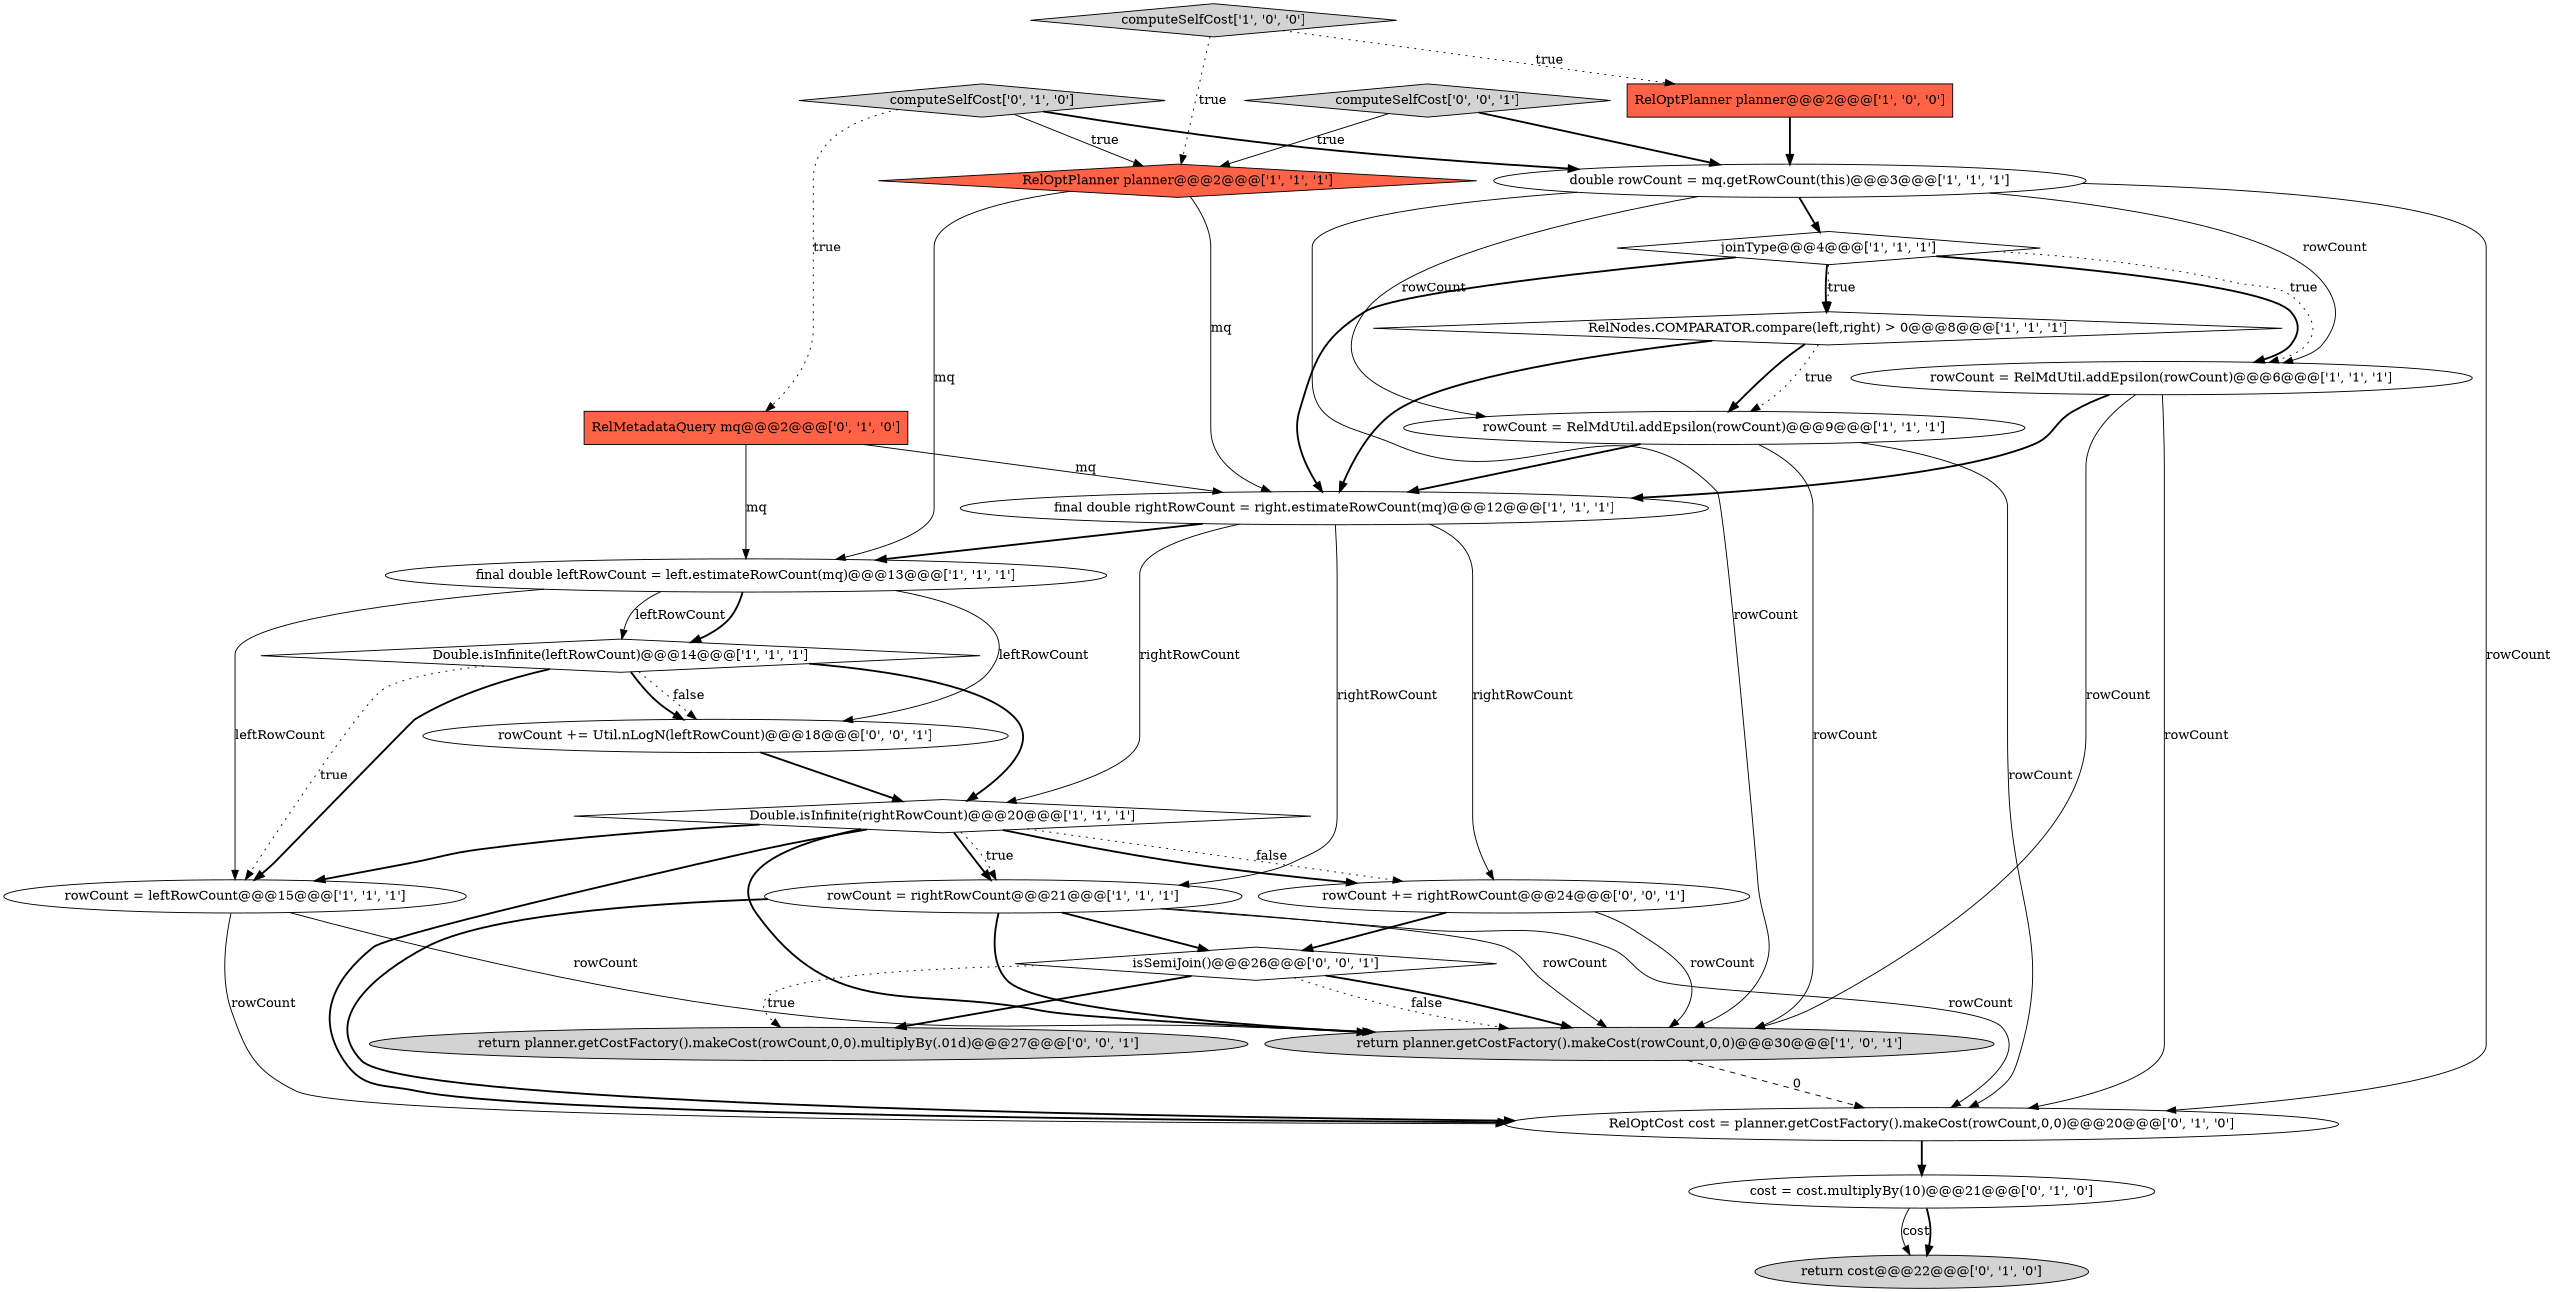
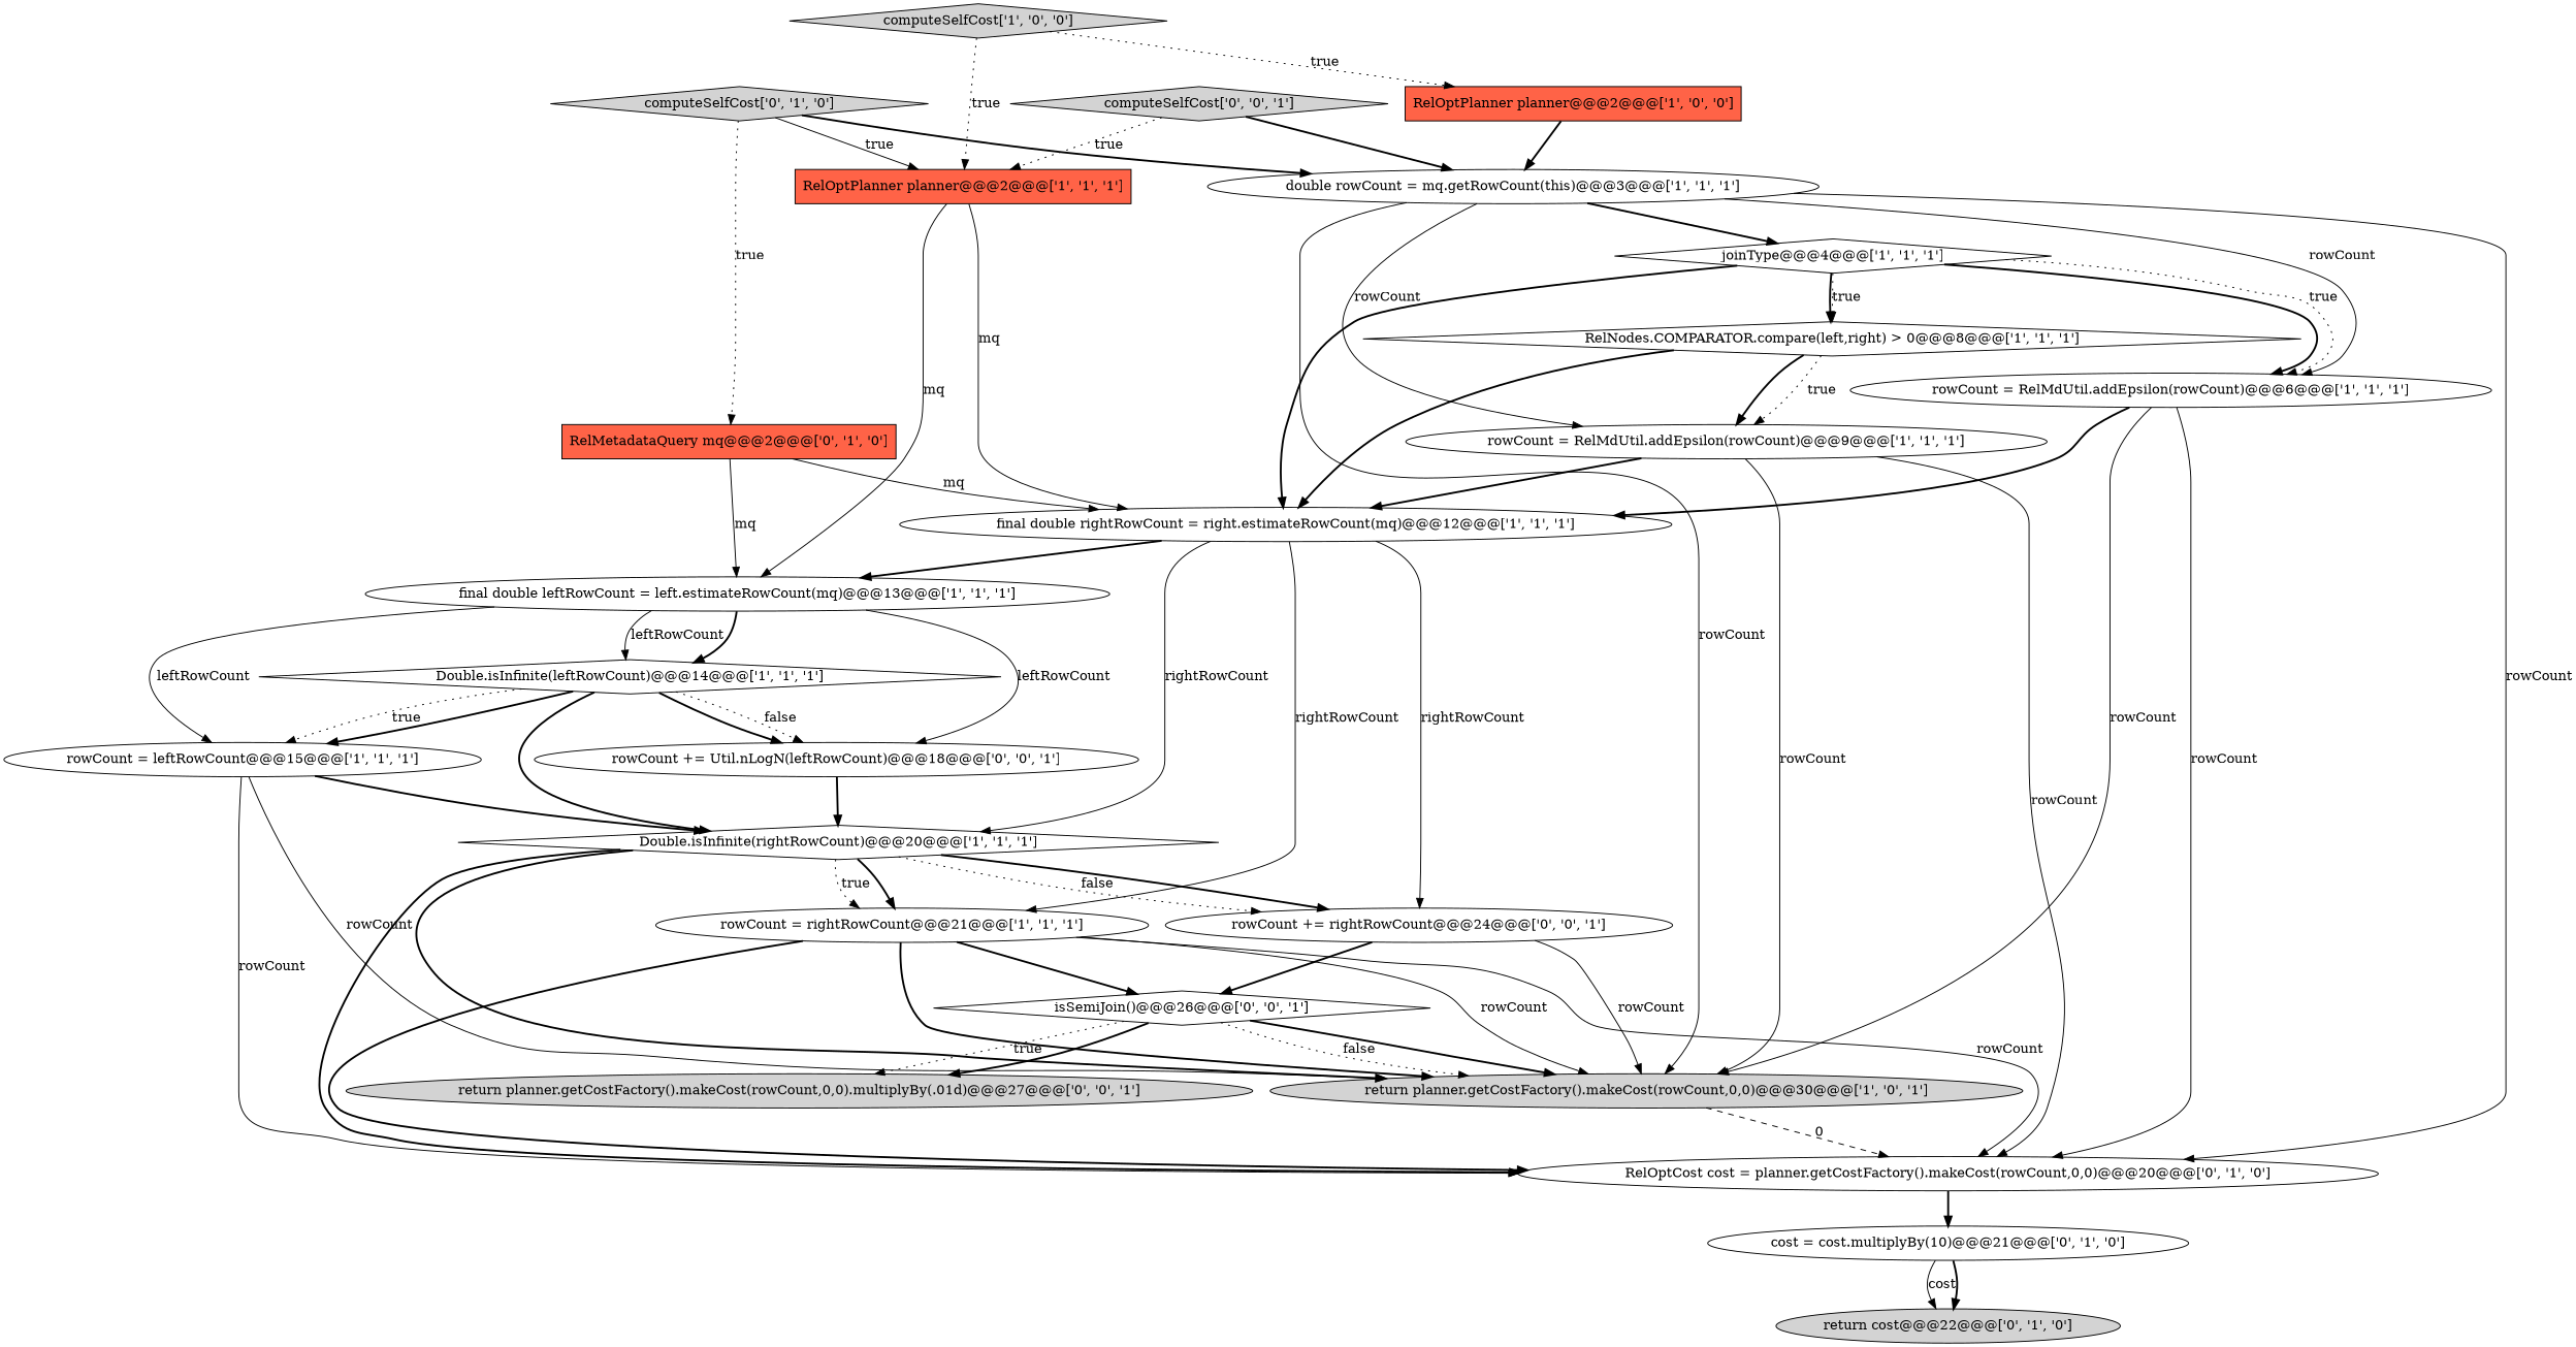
  digraph {
    node [fillcolor=white shape=ellipse style=filled]
    edge [style=bold]
    n1 [fillcolor=lightgray label="return cost@@@22@@@['0', '1', '0']"]
    n2 [label="cost = cost.multiplyBy(10)@@@21@@@['0', '1', '0']"]
    n3 [fillcolor=lightgray label="return planner.getCostFactory().makeCost(rowCount,0,0)@@@30@@@['1', '0', '1']"]
    n4 [label="RelOptCost cost = planner.getCostFactory().makeCost(rowCount,0,0)@@@20@@@['0', '1', '0']"]
    n5 [label="final double leftRowCount = left.estimateRowCount(mq)@@@13@@@['1', '1', '1']"]
    n6 [label="Double.isInfinite(leftRowCount)@@@14@@@['1', '1', '1']" shape=diamond]
    n7 [label="rowCount += Util.nLogN(leftRowCount)@@@18@@@['0', '0', '1']"]
    n8 [label="rowCount = leftRowCount@@@15@@@['1', '1', '1']"]
    n9 [label="Double.isInfinite(rightRowCount)@@@20@@@['1', '1', '1']" shape=diamond]
    n10 [label="double rowCount = mq.getRowCount(this)@@@3@@@['1', '1', '1']"]
    n11 [label="rowCount = RelMdUtil.addEpsilon(rowCount)@@@6@@@['1', '1', '1']"]
    n12 [label="joinType@@@4@@@['1', '1', '1']" shape=diamond]
    n13 [label="rowCount = RelMdUtil.addEpsilon(rowCount)@@@9@@@['1', '1', '1']"]
    n14 [label="final double rightRowCount = right.estimateRowCount(mq)@@@12@@@['1', '1', '1']"]
    n15 [label="RelNodes.COMPARATOR.compare(left,right) > 0@@@8@@@['1', '1', '1']" shape=diamond]
    n16 [label="rowCount = rightRowCount@@@21@@@['1', '1', '1']"]
    n17 [label="rowCount += rightRowCount@@@24@@@['0', '0', '1']"]
    n18 [fillcolor=lightgray label="computeSelfCost['0', '0', '1']" shape=diamond]
-   n19 [fillcolor=tomato label="RelOptPlanner planner@@@2@@@['1', '1', '1']" shape=diamond]
+   n19 [fillcolor=tomato label="RelOptPlanner planner@@@2@@@['1', '1', '1']" shape=box]
    n20 [label="isSemiJoin()@@@26@@@['0', '0', '1']" shape=diamond]
    n21 [fillcolor=lightgray label="computeSelfCost['1', '0', '0']" shape=diamond]
    n22 [fillcolor=tomato label="RelOptPlanner planner@@@2@@@['1', '0', '0']" shape=box]
    n23 [fillcolor=tomato label="RelMetadataQuery mq@@@2@@@['0', '1', '0']" shape=box]
    n24 [fillcolor=lightgray label="return planner.getCostFactory().makeCost(rowCount,0,0).multiplyBy(.01d)@@@27@@@['0', '0', '1']"]
    n25 [fillcolor=lightgray label="computeSelfCost['0', '1', '0']" shape=diamond]
    n2 -> n1 [label=cost style=solid]
    n2 -> n1
    n3 -> n4 [label=0 style=dashed]
    n4 -> n2
    n5 -> n6 [label=leftRowCount style=solid]
    n5 -> n6
    n5 -> n7 [label=leftRowCount style=solid]
    n5 -> n8 [label=leftRowCount style=solid]
    n6 -> n7 [label=false style=dotted]
    n6 -> n7
    n6 -> n8 [label=true style=dotted]
    n6 -> n8
    n6 -> n9
    n7 -> n9
    n8 -> n3 [label=rowCount style=solid]
    n8 -> n4 [label=rowCount style=solid]
-   n9 -> n8
+   n8 -> n9
    n9 -> n3
    n9 -> n4
    n9 -> n16
    n9 -> n16 [label=true style=dotted]
    n9 -> n17 [label=false style=dotted]
    n9 -> n17
    n10 -> n3 [label=rowCount style=solid]
    n10 -> n4 [label=rowCount style=solid]
    n10 -> n11 [label=rowCount style=solid]
    n10 -> n12
    n10 -> n13 [label=rowCount style=solid]
    n11 -> n3 [label=rowCount style=solid]
    n11 -> n4 [label=rowCount style=solid]
    n11 -> n14
    n12 -> n11
    n12 -> n11 [label=true style=dotted]
    n12 -> n14
    n12 -> n15
    n12 -> n15 [label=true style=dotted]
    n13 -> n3 [label=rowCount style=solid]
    n13 -> n4 [label=rowCount style=solid]
    n13 -> n14
    n14 -> n5
    n14 -> n9 [label=rightRowCount style=solid]
    n14 -> n16 [label=rightRowCount style=solid]
    n14 -> n17 [label=rightRowCount style=solid]
    n15 -> n13
    n15 -> n13 [label=true style=dotted]
    n15 -> n14
    n16 -> n3
    n16 -> n3 [label=rowCount style=solid]
    n16 -> n4 [label=rowCount style=solid]
    n16 -> n4
    n16 -> n20
    n17 -> n3 [label=rowCount style=solid]
    n17 -> n20
    n18 -> n10
-   n18 -> n19 [label=true style=solid]
+   n18 -> n19 [label=true style=dotted]
    n19 -> n5 [label=mq style=solid]
    n19 -> n14 [label=mq style=solid]
    n20 -> n3 [label=false style=dotted]
    n20 -> n3
    n20 -> n24 [label=true style=dotted]
    n20 -> n24
    n21 -> n19 [label=true style=dotted]
    n21 -> n22 [label=true style=dotted]
    n22 -> n10
    n23 -> n5 [label=mq style=solid]
    n23 -> n14 [label=mq style=solid]
    n25 -> n10
    n25 -> n19 [label=true style=solid]
    n25 -> n23 [label=true style=dotted]
  }
